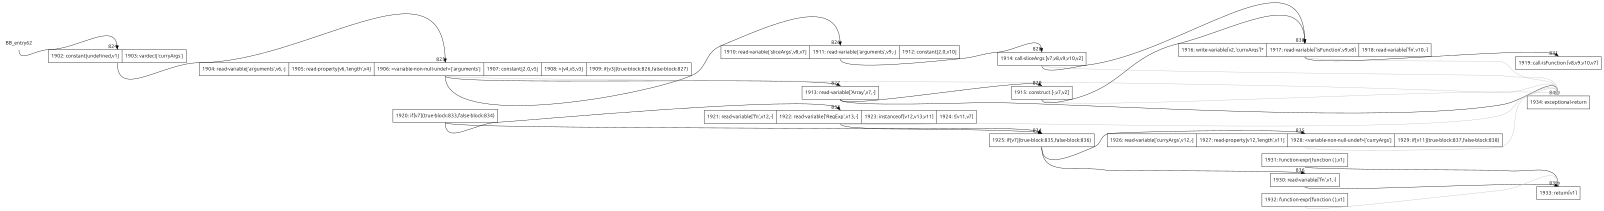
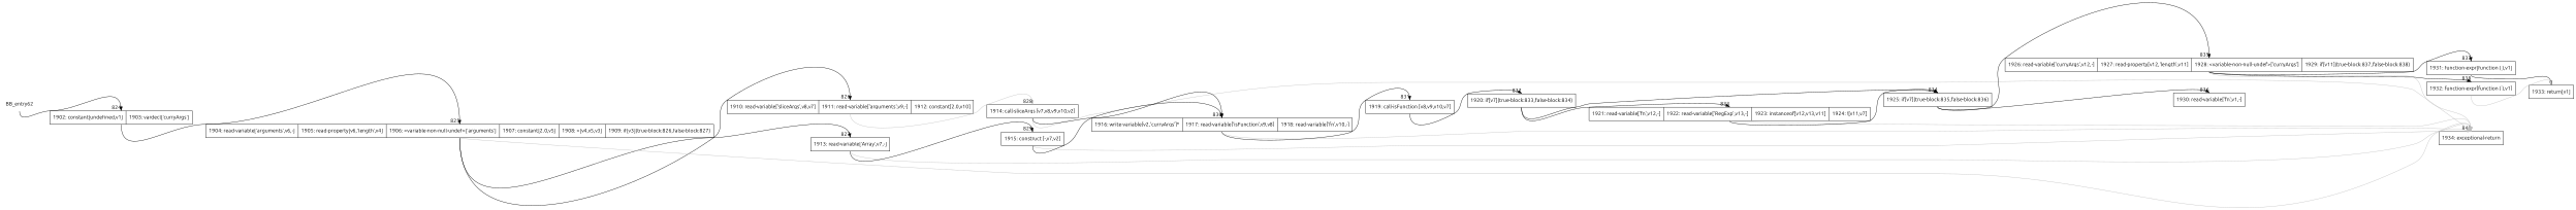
  digraph {
    fontname=Ubuntu
    rankdir=LR
    node [fontname=Ubuntu shape=record]
    edge [fontname=Ubuntu headport=n tailport=s]
    n1 [label=BB_entry62 shape=none]
    n2 [label="{1902: constant[undefined,v1]|1903: vardecl['curryArgs']}"]
    n3 [label="{1904: read-variable['arguments',v6,-]|1905: read-property[v6,'length',v4]|1906: \<variable-non-null-undef\>['arguments']|1907: constant[2.0,v5]|1908: \>[v4,v5,v3]|1909: if[v3](true-block:826,false-block:827)}"]
    n4 [label="{1910: read-variable['sliceArgs',v8,v7]|1911: read-variable['arguments',v9,-]|1912: constant[2.0,v10]}"]
    n5 [label="{1913: read-variable['Array',v7,-]}"]
    n6 [label="{1934: exceptional-return}"]
    n7 [label="{1914: call-sliceArgs [v7,v8,v9,v10,v2]}"]
    n8 [label="{1915: construct [-,v7,v2]}"]
    n9 [label="{1916: write-variable[v2,'curryArgs']*|1917: read-variable['isFunction',v9,v8]|1918: read-variable['fn',v10,-]}"]
    n10 [label="{1919: call-isFunction [v8,v9,v10,v7]}"]
    n11 [label="{1920: if[v7](true-block:833,false-block:834)}"]
    n12 [label="{1925: if[v7](true-block:835,false-block:836)}"]
    n13 [label="{1921: read-variable['fn',v12,-]|1922: read-variable['RegExp',v13,-]|1923: instanceof[v12,v13,v11]|1924: ![v11,v7]}"]
    n14 [label="{1926: read-variable['curryArgs',v12,-]|1927: read-property[v12,'length',v11]|1928: \<variable-non-null-undef\>['curryArgs']|1929: if[v11](true-block:837,false-block:838)}"]
    n15 [label="{1930: read-variable['fn',v1,-]}"]
    n16 [label="{1931: function-expr[function ( ),v1]}"]
    n17 [label="{1932: function-expr[function ( ),v1]}"]
    n18 [label="{1933: return[v1]}"]
    n1 -> n2 [headlabel="    824"]
    n2 -> n3 [headlabel="      825"]
    n3 -> n4 [headlabel="      826"]
    n3 -> n5 [headlabel="      827"]
    n3 -> n6 [color=gray headlabel="      840"]
-   n4 -> n7 [headlabel="      828"]
-   n5 -> n6 [color=black]
+   n4 -> n7 [headlabel="      828" color=gray]
+   n5 -> n6 [color=gray]
    n5 -> n8 [headlabel="      829"]
    n7 -> n6 [color=gray]
    n7 -> n9 [headlabel="      830"]
    n8 -> n6 [color=gray]
    n8 -> n9
    n9 -> n6 [color=gray]
    n9 -> n10 [headlabel="      831"]
+   n10 -> n11 [headlabel="      832"]
    n11 -> n12 [headlabel="      834"]
    n11 -> n13 [headlabel="      833"]
    n12 -> n14 [headlabel="      835"]
    n12 -> n15 [headlabel="      836"]
    n13 -> n6 [color=gray]
    n13 -> n12
    n14 -> n6 [color=gray]
-   n15 -> n18 [headlabel="      839"]
+   n14 -> n16 [headlabel="      837"]
+   n14 -> n17 [headlabel="      838"]
    n16 -> n18
    n17 -> n18 [color=gray]
  }
